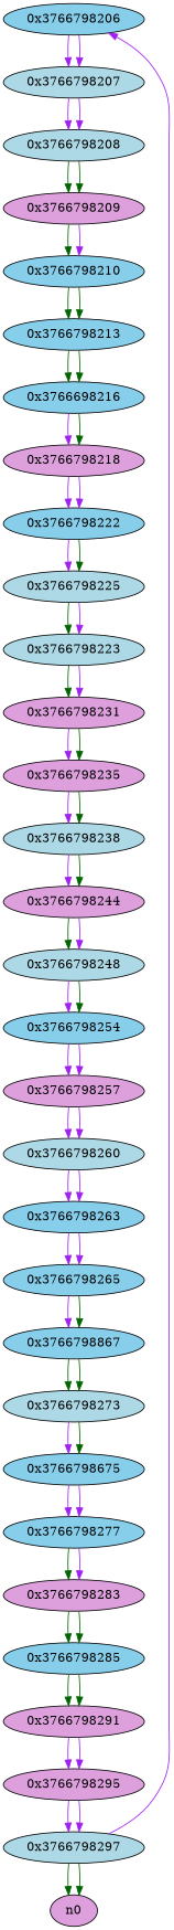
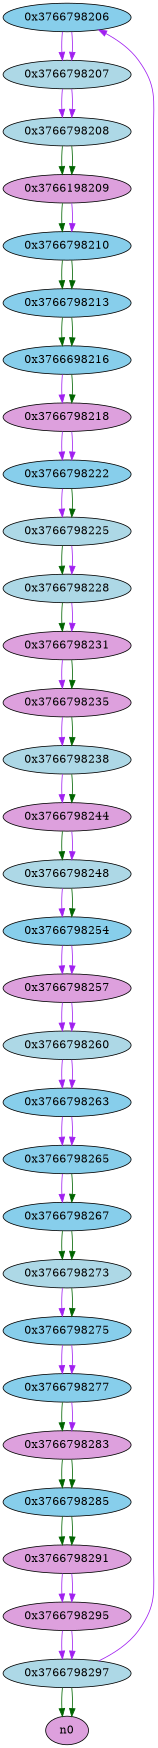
  digraph {
    node [fillcolor=skyblue style=filled]
    edge [color=purple]
    n1 [label="0x3766798206"]
    n2 [fillcolor=lightblue label="0x3766798207"]
    n3 [fillcolor=lightblue label="0x3766798208"]
-   n4 [fillcolor=plum label="0x3766798209"]
+   n4 [fillcolor=plum label="0x3766198209"]
    n5 [label="0x3766798210"]
    n6 [label="0x3766798213"]
    n7 [label="0x3766698216"]
    n8 [fillcolor=plum label="0x3766798218"]
    n9 [label="0x3766798222"]
    n10 [fillcolor=lightblue label="0x3766798225"]
-   n11 [fillcolor=lightblue label="0x3766798223"]
+   n11 [fillcolor=lightblue label="0x3766798228"]
    n12 [fillcolor=plum label="0x3766798231"]
    n13 [fillcolor=plum label="0x3766798235"]
    n14 [fillcolor=lightblue label="0x3766798238"]
    n15 [fillcolor=plum label="0x3766798244"]
    n16 [fillcolor=lightblue label="0x3766798248"]
    n17 [label="0x3766798254"]
    n18 [fillcolor=plum label="0x3766798257"]
    n19 [fillcolor=lightblue label="0x3766798260"]
    n20 [label="0x3766798263"]
    n21 [label="0x3766798265"]
-   n22 [label="0x3766798867"]
+   n22 [label="0x3766798267"]
    n23 [fillcolor=lightblue label="0x3766798273"]
-   n24 [label="0x3766798675"]
+   n24 [label="0x3766798275"]
    n25 [label="0x3766798277"]
    n26 [fillcolor=plum label="0x3766798283"]
    n27 [label="0x3766798285"]
    n28 [fillcolor=plum label="0x3766798291"]
    n29 [fillcolor=plum label="0x3766798295"]
    n30 [fillcolor=lightblue label="0x3766798297"]
    n0 [fillcolor=plum]
    n1 -> n2
    n1 -> n2
    n2 -> n3
    n2 -> n3
    n3 -> n4 [color=darkgreen]
    n3 -> n4 [color=darkgreen]
    n4 -> n5 [color=darkgreen]
    n4 -> n5
    n5 -> n6 [color=darkgreen]
    n5 -> n6 [color=darkgreen]
    n6 -> n7 [color=darkgreen]
    n6 -> n7 [color=darkgreen]
    n7 -> n8
    n7 -> n8 [color=darkgreen]
    n8 -> n9
    n8 -> n9
    n9 -> n10
    n9 -> n10 [color=darkgreen]
    n10 -> n11 [color=darkgreen]
    n10 -> n11
    n11 -> n12 [color=darkgreen]
    n11 -> n12
    n12 -> n13
    n12 -> n13 [color=darkgreen]
    n13 -> n14
    n13 -> n14 [color=darkgreen]
    n14 -> n15
    n14 -> n15 [color=darkgreen]
    n15 -> n16 [color=darkgreen]
    n15 -> n16
    n16 -> n17
    n16 -> n17 [color=darkgreen]
    n17 -> n18
    n17 -> n18
    n18 -> n19
    n18 -> n19
    n19 -> n20
    n19 -> n20
    n20 -> n21
    n20 -> n21
    n21 -> n22
    n21 -> n22 [color=darkgreen]
    n22 -> n23 [color=darkgreen]
    n22 -> n23 [color=darkgreen]
    n23 -> n24
    n23 -> n24 [color=darkgreen]
    n24 -> n25
    n24 -> n25
    n25 -> n26 [color=darkgreen]
    n25 -> n26
    n26 -> n27 [color=darkgreen]
    n26 -> n27 [color=darkgreen]
    n27 -> n28 [color=darkgreen]
    n27 -> n28 [color=darkgreen]
    n28 -> n29
    n28 -> n29
    n29 -> n30
    n29 -> n30
    n30 -> n1
    n30 -> n0 [color=darkgreen]
    n30 -> n0 [color=darkgreen]
  }
